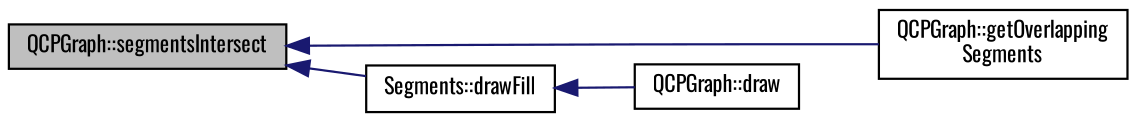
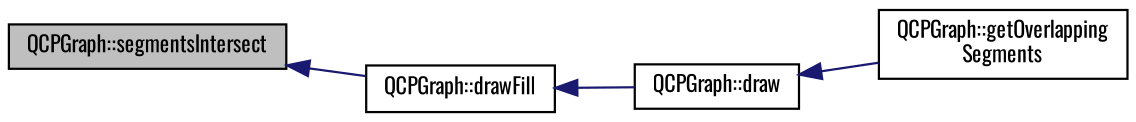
  digraph {
    fontname=Oswald
    rankdir=LR
    node [color=black fillcolor=white fontname=Oswald fontsize=10 shape=record style=filled]
    edge [color=midnightblue dir=back fontname=Oswald fontsize=10 labelfontname=Helvetica labelfontsize=10 style=solid]
    n1 [fillcolor=grey75 fontcolor=black height=0.2 label="QCPGraph::segmentsIntersect" width=0.4]
    n2 [height=0.2 label="QCPGraph::getOverlapping\lSegments" width=0.4]
-   n3 [height=0.2 label="Segments::drawFill" width=0.4]
+   n3 [height=0.2 label="QCPGraph::drawFill" width=0.4]
    n4 [height=0.2 label="QCPGraph::draw" width=0.4]
-   n1 -> n2
+   n4 -> n2
    n1 -> n3
    n3 -> n4
  }
